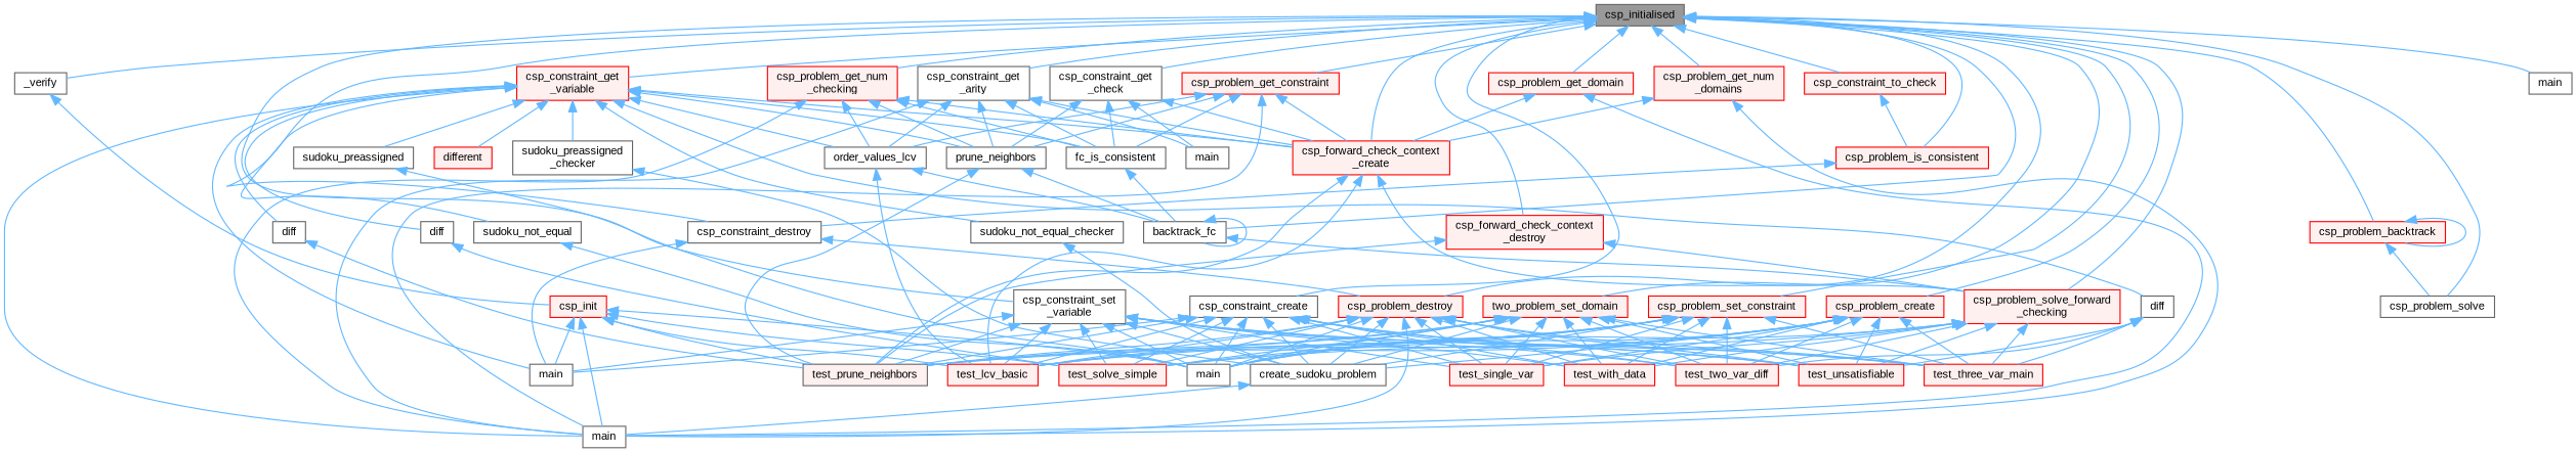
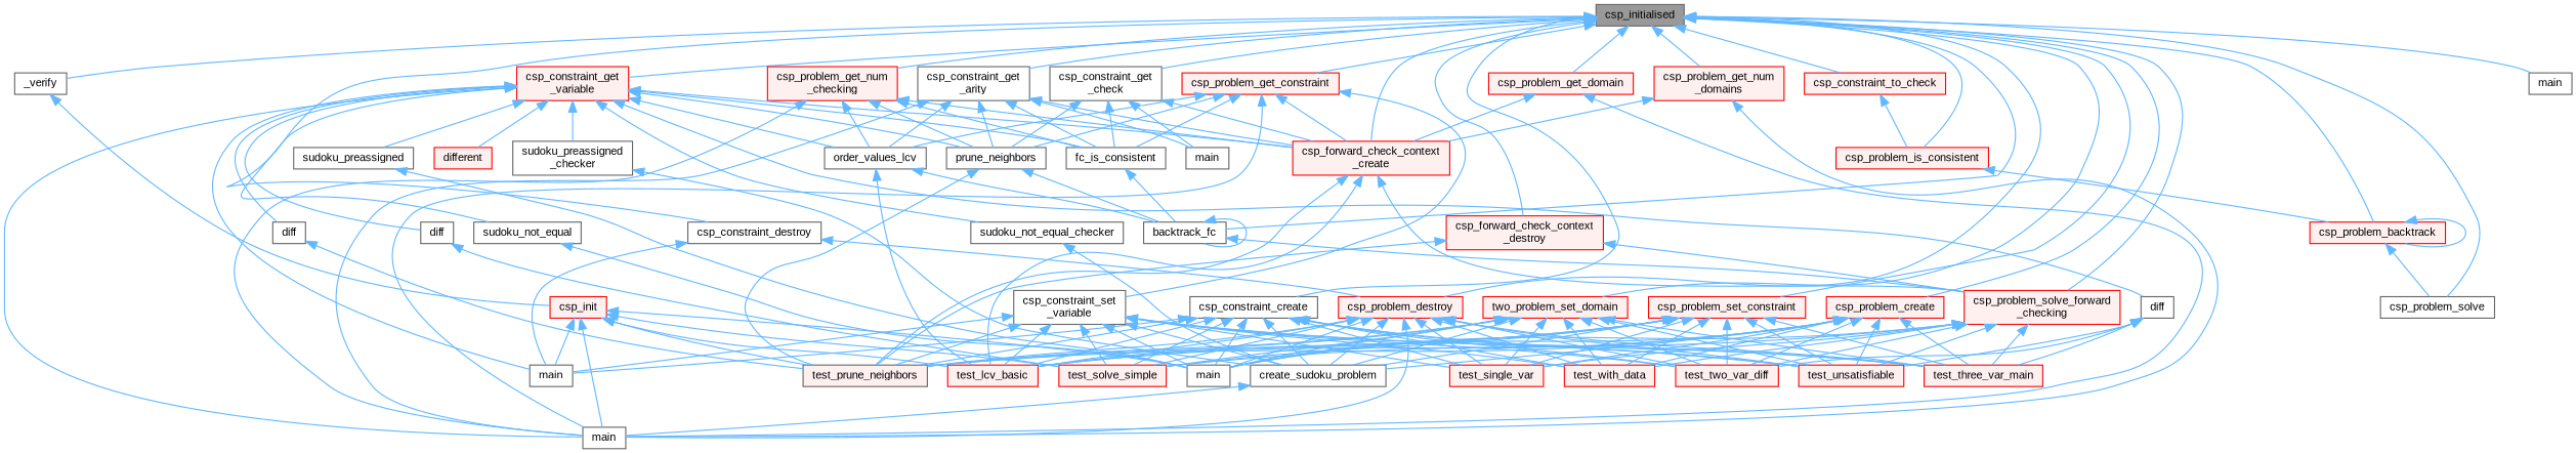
  digraph {
    fontname="Liberation Sans"
    rankdir=TB
    node [color=grey40 fillcolor="#FFF0F0" fontname="Liberation Sans" fontsize=10 shape=box style=filled]
    edge [color=steelblue1 dir=back fontname="Liberation Sans" fontsize=10 labelfontname=Roboto labelfontsize=10 style=solid]
    n1 [color=gray40 fillcolor=grey60 fontcolor=black height=0.2 label=csp_initialised width=0.4]
    n2 [fillcolor=white height=0.2 label=_verify width=0.4]
    n3 [fillcolor=white height=0.2 label=backtrack_fc width=0.4]
    n4 [color=red height=0.2 label="csp_problem_solve_forward\l_checking" width=0.4]
    n5 [fillcolor=white height=0.2 label=csp_constraint_create width=0.4]
    n6 [fillcolor=white height=0.2 label=csp_constraint_destroy width=0.4]
    n7 [color=red height=0.2 label=csp_problem_destroy width=0.4]
    n8 [fillcolor=white height=0.2 label="csp_constraint_get\l_arity" width=0.4]
    n9 [color=red height=0.2 label="csp_forward_check_context\l_create" width=0.4]
    n10 [fillcolor=white height=0.2 label="csp_constraint_get\l_check" width=0.4]
    n11 [color=red height=0.2 label="csp_constraint_get\l_variable" width=0.4]
    n12 [fillcolor=white height=0.2 label="csp_constraint_set\l_variable" width=0.4]
    n13 [color=red height=0.2 label=csp_constraint_to_check width=0.4]
    n14 [color=red height=0.2 label=csp_problem_is_consistent width=0.4]
    n15 [color=red height=0.2 label=csp_problem_backtrack width=0.4]
    n16 [fillcolor=white height=0.2 label=csp_problem_solve width=0.4]
    n17 [color=red height=0.2 label="csp_forward_check_context\l_destroy" width=0.4]
    n18 [color=red height=0.2 label=csp_problem_create width=0.4]
    n19 [color=red height=0.2 label=csp_problem_get_constraint width=0.4]
    n20 [color=red height=0.2 label=csp_problem_get_domain width=0.4]
    n21 [color=red height=0.2 label="csp_problem_get_num\l_checking" width=0.4]
    n22 [color=red height=0.2 label="csp_problem_get_num\l_domains" width=0.4]
    n23 [color=red height=0.2 label=csp_problem_set_constraint width=0.4]
    n24 [color=red height=0.2 label=two_problem_set_domain width=0.4]
    n25 [fillcolor=white height=0.2 label=main width=0.4]
    n26 [color=red height=0.2 label=csp_init width=0.4]
    n27 [fillcolor=white height=0.2 label=main width=0.4]
    n28 [color=red height=0.2 label=test_solve_simple width=0.4]
    n29 [color=red height=0.2 label=test_single_var width=0.4]
    n30 [color=red height=0.2 label=test_three_var_main width=0.4]
    n31 [color=red height=0.2 label=test_two_var_diff width=0.4]
    n32 [color=red height=0.2 label=test_unsatisfiable width=0.4]
    n33 [color=red height=0.2 label=test_with_data width=0.4]
    n34 [fillcolor=white height=0.2 label=main width=0.4]
    n35 [color=red height=0.2 label=test_lcv_basic width=0.4]
    n36 [height=0.2 label=test_prune_neighbors width=0.4]
    n37 [fillcolor=white height=0.2 label=create_sudoku_problem width=0.4]
    n38 [fillcolor=white height=0.2 label=main width=0.4]
    n39 [fillcolor=white height=0.2 label=fc_is_consistent width=0.4]
    n40 [fillcolor=white height=0.2 label=main width=0.4]
    n41 [fillcolor=white height=0.2 label=order_values_lcv width=0.4]
    n42 [fillcolor=white height=0.2 label=prune_neighbors width=0.4]
    n43 [fillcolor=white height=0.2 label=diff width=0.4]
    n44 [fillcolor=white height=0.2 label=diff width=0.4]
    n45 [fillcolor=white height=0.2 label=diff width=0.4]
    n46 [color=red height=0.2 label=different width=0.4]
    n47 [fillcolor=white height=0.2 label=sudoku_not_equal width=0.4]
    n48 [fillcolor=white height=0.2 label=sudoku_not_equal_checker width=0.4]
    n49 [fillcolor=white height=0.2 label=sudoku_preassigned width=0.4]
    n50 [fillcolor=white height=0.2 label="sudoku_preassigned\l_checker" width=0.4]
    n1 -> n2
    n1 -> n3
    n1 -> n4
    n1 -> n5
    n1 -> n6
    n1 -> n7
    n1 -> n8
    n1 -> n9
    n1 -> n10
    n1 -> n11
-   n1 -> n12
+   n19 -> n12
    n1 -> n13
    n1 -> n14
    n1 -> n15
    n1 -> n16
    n1 -> n17
    n1 -> n18
    n1 -> n19
    n1 -> n20
    n1 -> n21
    n1 -> n22
    n1 -> n23
    n1 -> n24
    n1 -> n25
    n2 -> n26
    n3 -> n3
    n3 -> n4
    n4 -> n27
    n4 -> n28
    n4 -> n29
    n4 -> n30
    n4 -> n31
    n4 -> n32
    n4 -> n33
    n5 -> n27
    n5 -> n28
    n5 -> n29
    n5 -> n30
    n5 -> n31
    n5 -> n32
    n5 -> n33
    n5 -> n34
    n5 -> n35
    n5 -> n36
    n5 -> n37
    n6 -> n7
    n6 -> n34
    n7 -> n27
    n7 -> n28
    n7 -> n29
    n7 -> n30
    n7 -> n31
    n7 -> n32
    n7 -> n33
    n7 -> n35
    n7 -> n36
    n7 -> n37
    n7 -> n38
    n8 -> n9
    n8 -> n38
    n8 -> n39
    n8 -> n40
    n8 -> n41
    n8 -> n42
    n9 -> n4
    n9 -> n35
    n9 -> n36
    n10 -> n9
    n10 -> n39
    n10 -> n40
    n10 -> n42
    n11 -> n9
    n11 -> n34
    n11 -> n38
    n11 -> n39
    n11 -> n41
    n11 -> n42
    n11 -> n43
    n11 -> n44
    n11 -> n45
    n11 -> n46
    n11 -> n47
    n11 -> n48
    n11 -> n49
    n11 -> n50
    n12 -> n27
    n12 -> n28
    n12 -> n29
    n12 -> n30
    n12 -> n31
    n12 -> n32
    n12 -> n33
    n12 -> n34
    n12 -> n35
    n12 -> n36
    n12 -> n37
    n13 -> n14
-   n14 -> n6
+   n14 -> n15
    n15 -> n15
    n15 -> n16
    n17 -> n4
    n17 -> n36
    n18 -> n27
    n18 -> n29
    n18 -> n30
    n18 -> n31
    n18 -> n32
    n18 -> n33
    n18 -> n35
    n18 -> n36
    n18 -> n37
    n19 -> n9
    n19 -> n38
    n19 -> n39
    n19 -> n41
    n19 -> n42
    n20 -> n9
    n20 -> n38
    n21 -> n9
    n21 -> n38
    n21 -> n39
    n21 -> n41
    n21 -> n42
    n22 -> n9
    n22 -> n38
    n23 -> n27
    n23 -> n28
    n23 -> n29
    n23 -> n30
    n23 -> n31
+   n23 -> n32
    n23 -> n33
    n23 -> n35
    n23 -> n36
    n23 -> n37
    n24 -> n27
    n24 -> n28
    n24 -> n29
    n24 -> n30
    n24 -> n31
    n24 -> n32
    n24 -> n33
    n24 -> n35
    n24 -> n36
    n24 -> n37
    n26 -> n27
    n26 -> n28
    n26 -> n34
    n26 -> n35
    n26 -> n36
    n26 -> n38
    n37 -> n38
    n39 -> n3
    n41 -> n3
    n41 -> n35
    n42 -> n3
    n42 -> n36
    n43 -> n30
    n43 -> n31
    n43 -> n32
    n44 -> n36
    n45 -> n28
    n47 -> n27
    n48 -> n37
    n49 -> n27
    n50 -> n37
  }
